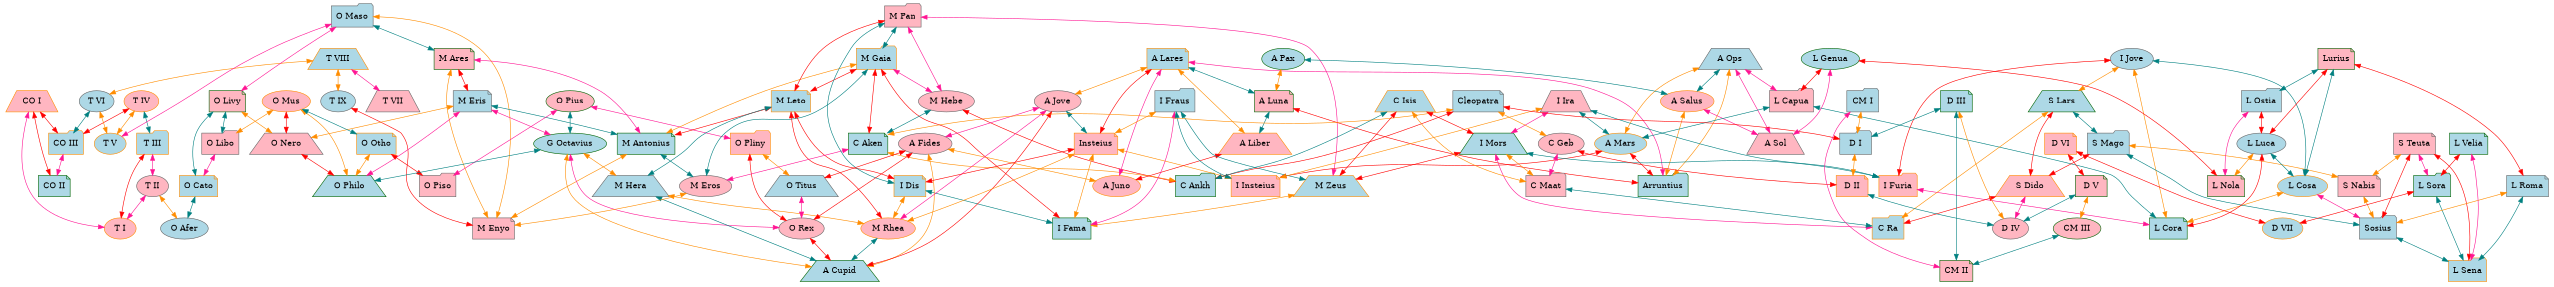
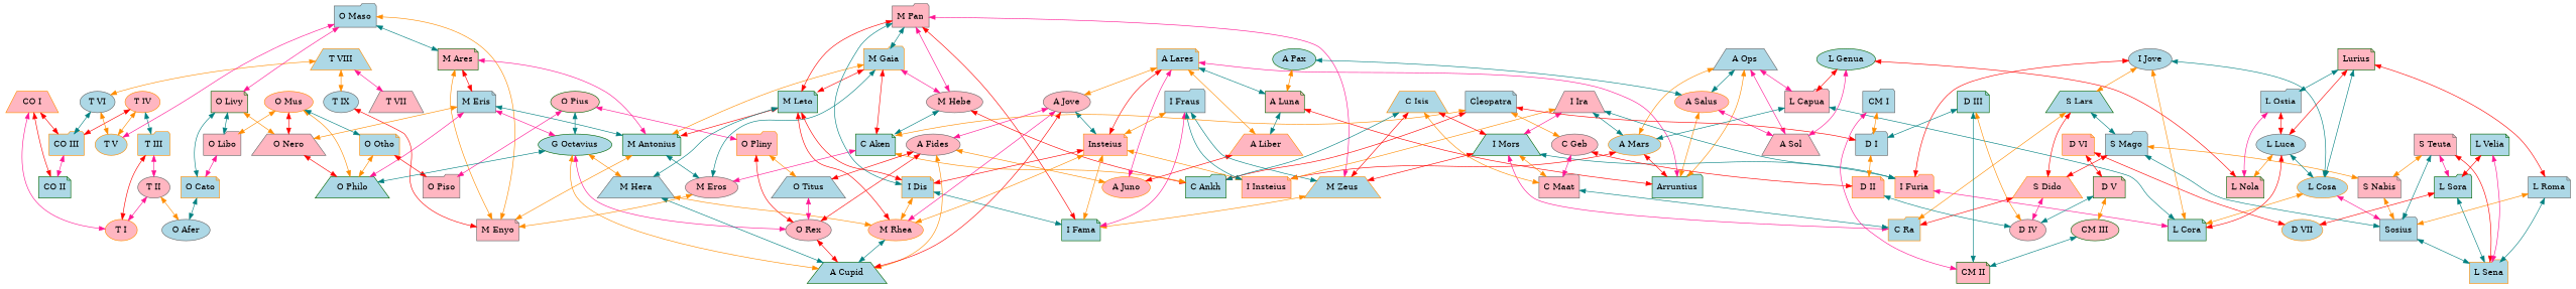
  graph {
    node [color=gray40 fillcolor=lightblue shape=note style=filled]
    edge [color=darkorange dir=both]
    n1 [color=darkorange fillcolor=lightpink label="CO I" shape=trapezium]
    n2 [color=darkgreen label="CO II"]
    n3 [color=darkorange label="CO III" shape=folder]
    n4 [color=darkorange fillcolor=lightpink label="T I" shape=ellipse]
    n5 [fillcolor=lightpink label="T II" shape=ellipse]
    n6 [label="O Afer" shape=ellipse]
    n7 [color=darkorange label="T III" shape=folder]
    n8 [color=darkorange fillcolor=lightpink label="T IV" shape=ellipse]
    n9 [color=darkorange label="T V" shape=ellipse]
    n10 [label="T VI" shape=ellipse]
    n11 [fillcolor=lightpink label="T VII" shape=trapezium]
    n12 [color=darkorange label="T VIII" shape=trapezium]
    n13 [label="T IX" shape=ellipse]
    n14 [fillcolor=lightpink label="M Enyo"]
    n15 [color=darkorange label="O Cato"]
    n16 [fillcolor=lightpink label="O Libo" shape=folder]
    n17 [color=darkgreen fillcolor=lightpink label="O Livy"]
    n18 [fillcolor=lightpink label="O Nero" shape=trapezium]
    n19 [color=darkgreen label="O Philo" shape=trapezium]
    n20 [label="O Maso" shape=folder]
    n21 [color=darkgreen fillcolor=lightpink label="M Ares"]
    n22 [label="M Eris"]
    n23 [color=darkgreen label="M Antonius"]
    n24 [color=darkorange fillcolor=lightpink label="O Mus" shape=ellipse]
    n25 [color=darkorange label="O Otho"]
    n26 [fillcolor=lightpink label="O Piso" shape=folder]
    n27 [color=darkgreen fillcolor=lightpink label="O Pius" shape=ellipse]
    n28 [color=darkgreen label="G Octavius" shape=ellipse]
    n29 [color=darkorange fillcolor=lightpink label="O Pliny" shape=folder]
    n30 [fillcolor=lightpink label="O Rex" shape=ellipse]
    n31 [label="M Hera" shape=trapezium]
    n32 [color=darkgreen label="A Cupid" shape=trapezium]
    n33 [label="O Titus" shape=trapezium]
    n34 [color=darkorange fillcolor=lightpink label="M Rhea" shape=ellipse]
    n35 [fillcolor=lightpink label="M Eros" shape=ellipse]
    n36 [color=darkorange label="M Gaia" shape=folder]
    n37 [fillcolor=lightpink label="M Hebe" shape=ellipse]
-   n38 [color=darkorange label="M Leto"]
+   n38 [color=darkgreen label="M Leto"]
    n39 [color=darkgreen label="C Aken"]
    n40 [color=darkgreen label="C Ankh" shape=folder]
    n41 [color=darkorange label="I Dis"]
    n42 [color=darkgreen label="I Fama"]
    n43 [fillcolor=lightpink label="M Pan" shape=folder]
    n44 [color=darkorange label="M Zeus" shape=trapezium]
    n45 [fillcolor=lightpink label="A Fides" shape=ellipse]
    n46 [color=darkorange fillcolor=lightpink label="A Juno" shape=ellipse]
    n47 [fillcolor=lightpink label="A Jove" shape=ellipse]
    n48 [color=darkorange fillcolor=lightpink label=Insteius]
    n49 [color=darkorange fillcolor=lightpink label="I Insteius"]
    n50 [color=darkorange label="A Lares"]
    n51 [color=darkorange fillcolor=lightpink label="A Liber" shape=trapezium]
    n52 [color=darkgreen fillcolor=lightpink label="A Luna"]
    n53 [color=darkgreen label=Arruntius shape=folder]
    n54 [color=darkorange label="A Mars" shape=ellipse]
    n55 [label="A Ops" shape=trapezium]
    n56 [color=darkorange fillcolor=lightpink label="A Salus" shape=ellipse]
    n57 [fillcolor=lightpink label="A Sol" shape=trapezium]
    n58 [fillcolor=lightpink label="L Capua" shape=folder]
    n59 [color=darkgreen label="L Cora"]
    n60 [color=darkgreen label="A Pax" shape=ellipse]
    n61 [label="I Fraus" shape=folder]
    n62 [color=darkgreen label="I Mors" shape=trapezium]
    n63 [color=darkorange fillcolor=lightpink label="I Furia" shape=folder]
    n64 [fillcolor=lightpink label="C Maat" shape=folder]
    n65 [color=darkorange label="C Ra" shape=folder]
    n66 [fillcolor=lightpink label="I Ira" shape=trapezium]
    n67 [label="I Jove" shape=ellipse]
    n68 [color=darkgreen label="S Lars" shape=trapezium]
    n69 [color=darkorange label="L Cosa" shape=ellipse]
    n70 [color=darkorange fillcolor=lightpink label="S Dido" shape=trapezium]
    n71 [label="S Mago" shape=folder]
    n72 [label=Sosius shape=folder]
    n73 [label=Cleopatra]
    n74 [fillcolor=lightpink label="C Geb" shape=ellipse]
    n75 [label="D I" shape=folder]
    n76 [color=darkorange fillcolor=lightpink label="D II"]
    n77 [color=darkorange label="C Isis" shape=trapezium]
    n78 [fillcolor=lightpink label="D IV" shape=ellipse]
    n79 [fillcolor=lightpink label="S Nabis"]
    n80 [color=darkorange label="L Sena" shape=folder]
    n81 [fillcolor=lightpink label="S Teuta"]
    n82 [color=darkgreen label="L Sora" shape=folder]
    n83 [color=darkorange label="D VII" shape=ellipse]
    n84 [color=darkgreen label="L Genua" shape=ellipse]
    n85 [color=darkgreen fillcolor=lightpink label="L Nola"]
    n86 [label="L Luca" shape=ellipse]
    n87 [label="L Ostia" shape=folder]
    n88 [color=darkgreen fillcolor=lightpink label=Lurius]
    n89 [label="L Roma"]
    n90 [color=darkgreen label="L Velia"]
    n91 [color=darkgreen label="D III"]
    n92 [color=darkgreen fillcolor=lightpink label="CM II"]
    n93 [color=darkgreen fillcolor=lightpink label="D V"]
    n94 [color=darkgreen fillcolor=lightpink label="CM III" shape=ellipse]
    n95 [color=darkorange fillcolor=lightpink label="D VI"]
    n96 [label="CM I" shape=folder]
    n1 -- n2 [color=red]
    n1 -- n3 [color=red]
    n1 -- n4 [color=deeppink]
    n3 -- n2 [color=deeppink]
    n5 -- n4 [color=deeppink]
    n5 -- n6
    n7 -- n4 [color=red]
    n7 -- n5 [color=deeppink]
    n8 -- n3 [color=red]
    n8 -- n7 [color=teal]
    n8 -- n9
    n10 -- n3 [color=teal]
    n10 -- n9
    n12 -- n10
    n12 -- n11 [color=deeppink]
    n12 -- n13
    n13 -- n14 [color=red]
    n15 -- n6 [color=teal]
    n16 -- n15 [color=deeppink]
    n17 -- n15 [color=teal]
    n17 -- n16 [color=teal]
    n17 -- n18
    n18 -- n19 [color=red]
    n20 -- n9 [color=deeppink]
    n20 -- n14
    n20 -- n17 [color=deeppink]
    n20 -- n21 [color=teal]
    n21 -- n14
    n21 -- n22 [color=red]
    n21 -- n23 [color=deeppink]
    n22 -- n18
    n22 -- n19 [color=deeppink]
    n22 -- n23 [color=teal]
    n22 -- n28 [color=deeppink]
    n23 -- n14
    n23 -- n35 [color=teal]
    n24 -- n16
    n24 -- n18 [color=red]
    n24 -- n19
    n24 -- n25 [color=teal]
    n25 -- n19
    n25 -- n26 [color=red]
    n27 -- n26 [color=deeppink]
    n27 -- n28 [color=teal]
    n27 -- n29 [color=deeppink]
    n28 -- n19 [color=teal]
    n28 -- n30 [color=deeppink]
    n28 -- n31
    n28 -- n32
    n29 -- n30 [color=red]
    n29 -- n33
    n30 -- n32 [color=red]
    n31 -- n32 [color=teal]
    n31 -- n34
    n33 -- n30 [color=deeppink]
    n34 -- n32 [color=teal]
    n35 -- n14
    n36 -- n23
    n36 -- n35 [color=teal]
    n36 -- n37 [color=deeppink]
    n36 -- n38 [color=red]
    n36 -- n39 [color=red]
    n37 -- n39 [color=teal]
    n37 -- n40 [color=red]
    n38 -- n23 [color=red]
    n38 -- n31 [color=teal]
    n38 -- n34 [color=red]
    n38 -- n41 [color=red]
    n39 -- n35 [color=deeppink]
    n39 -- n40
    n41 -- n34
    n41 -- n42 [color=teal]
    n43 -- n36 [color=teal]
    n43 -- n37 [color=deeppink]
    n43 -- n38 [color=red]
    n43 -- n41 [color=teal]
-   n36 -- n42 [color=red]
+   n43 -- n42 [color=red]
    n43 -- n44 [color=deeppink]
    n44 -- n42
    n45 -- n30 [color=red]
    n45 -- n32
    n45 -- n33 [color=red]
    n45 -- n46
    n47 -- n32 [color=red]
    n47 -- n34 [color=deeppink]
    n47 -- n45 [color=deeppink]
    n47 -- n48 [color=teal]
    n48 -- n34
    n48 -- n41 [color=red]
    n48 -- n42
    n48 -- n49
    n50 -- n46 [color=deeppink]
    n50 -- n47
    n50 -- n48 [color=red]
    n50 -- n51
    n50 -- n52 [color=teal]
    n50 -- n53 [color=deeppink]
    n51 -- n46 [color=red]
    n52 -- n51 [color=teal]
    n52 -- n53 [color=red]
    n54 -- n49 [color=red]
    n54 -- n53 [color=red]
    n55 -- n53
    n55 -- n54
    n55 -- n56 [color=teal]
    n55 -- n57 [color=deeppink]
    n55 -- n58 [color=deeppink]
    n56 -- n53
    n56 -- n57 [color=deeppink]
    n58 -- n54 [color=teal]
    n58 -- n59 [color=teal]
    n60 -- n52
    n60 -- n56 [color=teal]
    n61 -- n42 [color=deeppink]
    n61 -- n44 [color=teal]
    n61 -- n48
    n61 -- n49 [color=teal]
    n62 -- n44 [color=red]
    n62 -- n63 [color=teal]
    n62 -- n64
    n62 -- n65 [color=deeppink]
    n63 -- n59 [color=deeppink]
    n64 -- n65 [color=teal]
    n66 -- n49
    n66 -- n54 [color=teal]
    n66 -- n62 [color=deeppink]
    n66 -- n63 [color=teal]
    n67 -- n59
    n67 -- n63 [color=red]
    n67 -- n68
    n67 -- n69 [color=teal]
    n68 -- n65
    n68 -- n70 [color=red]
    n68 -- n71 [color=teal]
    n69 -- n59
    n69 -- n72 [color=deeppink]
    n70 -- n65 [color=red]
    n70 -- n78 [color=deeppink]
    n71 -- n70 [color=red]
    n71 -- n72 [color=teal]
    n71 -- n79
    n72 -- n80 [color=teal]
    n73 -- n39
    n73 -- n40 [color=red]
    n73 -- n74
    n73 -- n75 [color=red]
    n74 -- n64 [color=deeppink]
    n74 -- n76 [color=red]
    n75 -- n76
    n76 -- n78 [color=teal]
    n77 -- n40 [color=teal]
    n77 -- n44 [color=red]
    n77 -- n62 [color=red]
    n77 -- n64
    n79 -- n72
-   n81 -- n72 [color=red]
+   n81 -- n72 [color=teal]
    n81 -- n79
    n81 -- n80 [color=red]
    n81 -- n82 [color=deeppink]
    n82 -- n80 [color=teal]
    n82 -- n83 [color=red]
    n84 -- n57 [color=deeppink]
    n84 -- n58 [color=red]
    n84 -- n85 [color=red]
    n86 -- n59 [color=red]
    n86 -- n69 [color=teal]
    n86 -- n85
    n87 -- n85 [color=deeppink]
    n87 -- n86 [color=red]
    n88 -- n69 [color=teal]
    n88 -- n86 [color=red]
    n88 -- n87 [color=teal]
    n88 -- n89 [color=red]
    n89 -- n72
    n89 -- n80 [color=teal]
    n90 -- n80 [color=deeppink]
    n90 -- n82 [color=red]
    n91 -- n75 [color=teal]
    n91 -- n78
    n91 -- n92 [color=teal]
    n93 -- n78 [color=teal]
    n93 -- n94
    n94 -- n92 [color=teal]
    n95 -- n83 [color=red]
    n95 -- n93 [color=red]
    n96 -- n75
    n96 -- n92 [color=deeppink]
  }
